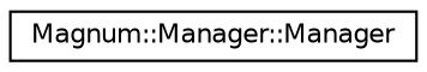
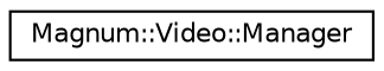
  digraph {
    rankdir=TB
    fontname="DejaVu Sans"
-   n1 [color=black fillcolor=white fontname="DejaVu Sans" fontsize=10 height=0.2 label="Magnum::Manager::Manager" shape=record style=filled width=0.4]
+   n1 [color=black fillcolor=white fontname="DejaVu Sans" fontsize=10 height=0.2 label="Magnum::Video::Manager" shape=record style=filled width=0.4]
  }
